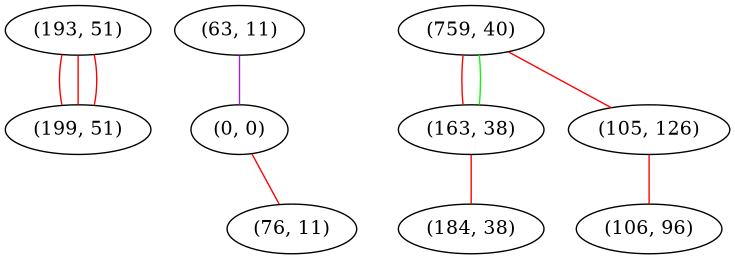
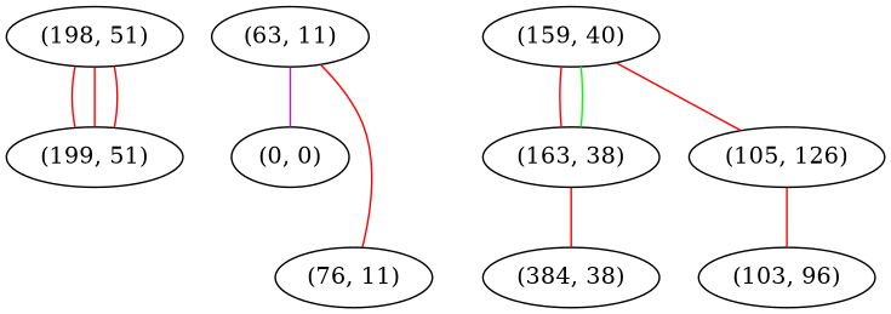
  graph {
    edge [color=red weight=1]
-   "(198, 51)" [label="(193, 51)"]
+   "(198, 51)"
    "(199, 51)"
    "(63, 11)"
    "(0, 0)"
    "(76, 11)"
-   "(159, 40)" [label="(759, 40)"]
+   "(159, 40)"
    "(163, 38)"
    "(105, 126)"
-   "(184, 38)"
-   "(106, 96)"
+   "(184, 38)" [label="(384, 38)"]
+   "(106, 96)" [label="(103, 96)"]
    "(198, 51)" -- "(199, 51)"
    "(198, 51)" -- "(199, 51)"
    "(198, 51)" -- "(199, 51)"
    "(63, 11)" -- "(0, 0)" [color=purple weight=4]
-   "(0, 0)" -- "(76, 11)"
+   "(63, 11)" -- "(76, 11)"
    "(159, 40)" -- "(163, 38)"
    "(159, 40)" -- "(163, 38)" [color=green weight=2]
    "(159, 40)" -- "(105, 126)"
    "(163, 38)" -- "(184, 38)"
    "(105, 126)" -- "(106, 96)"
  }
